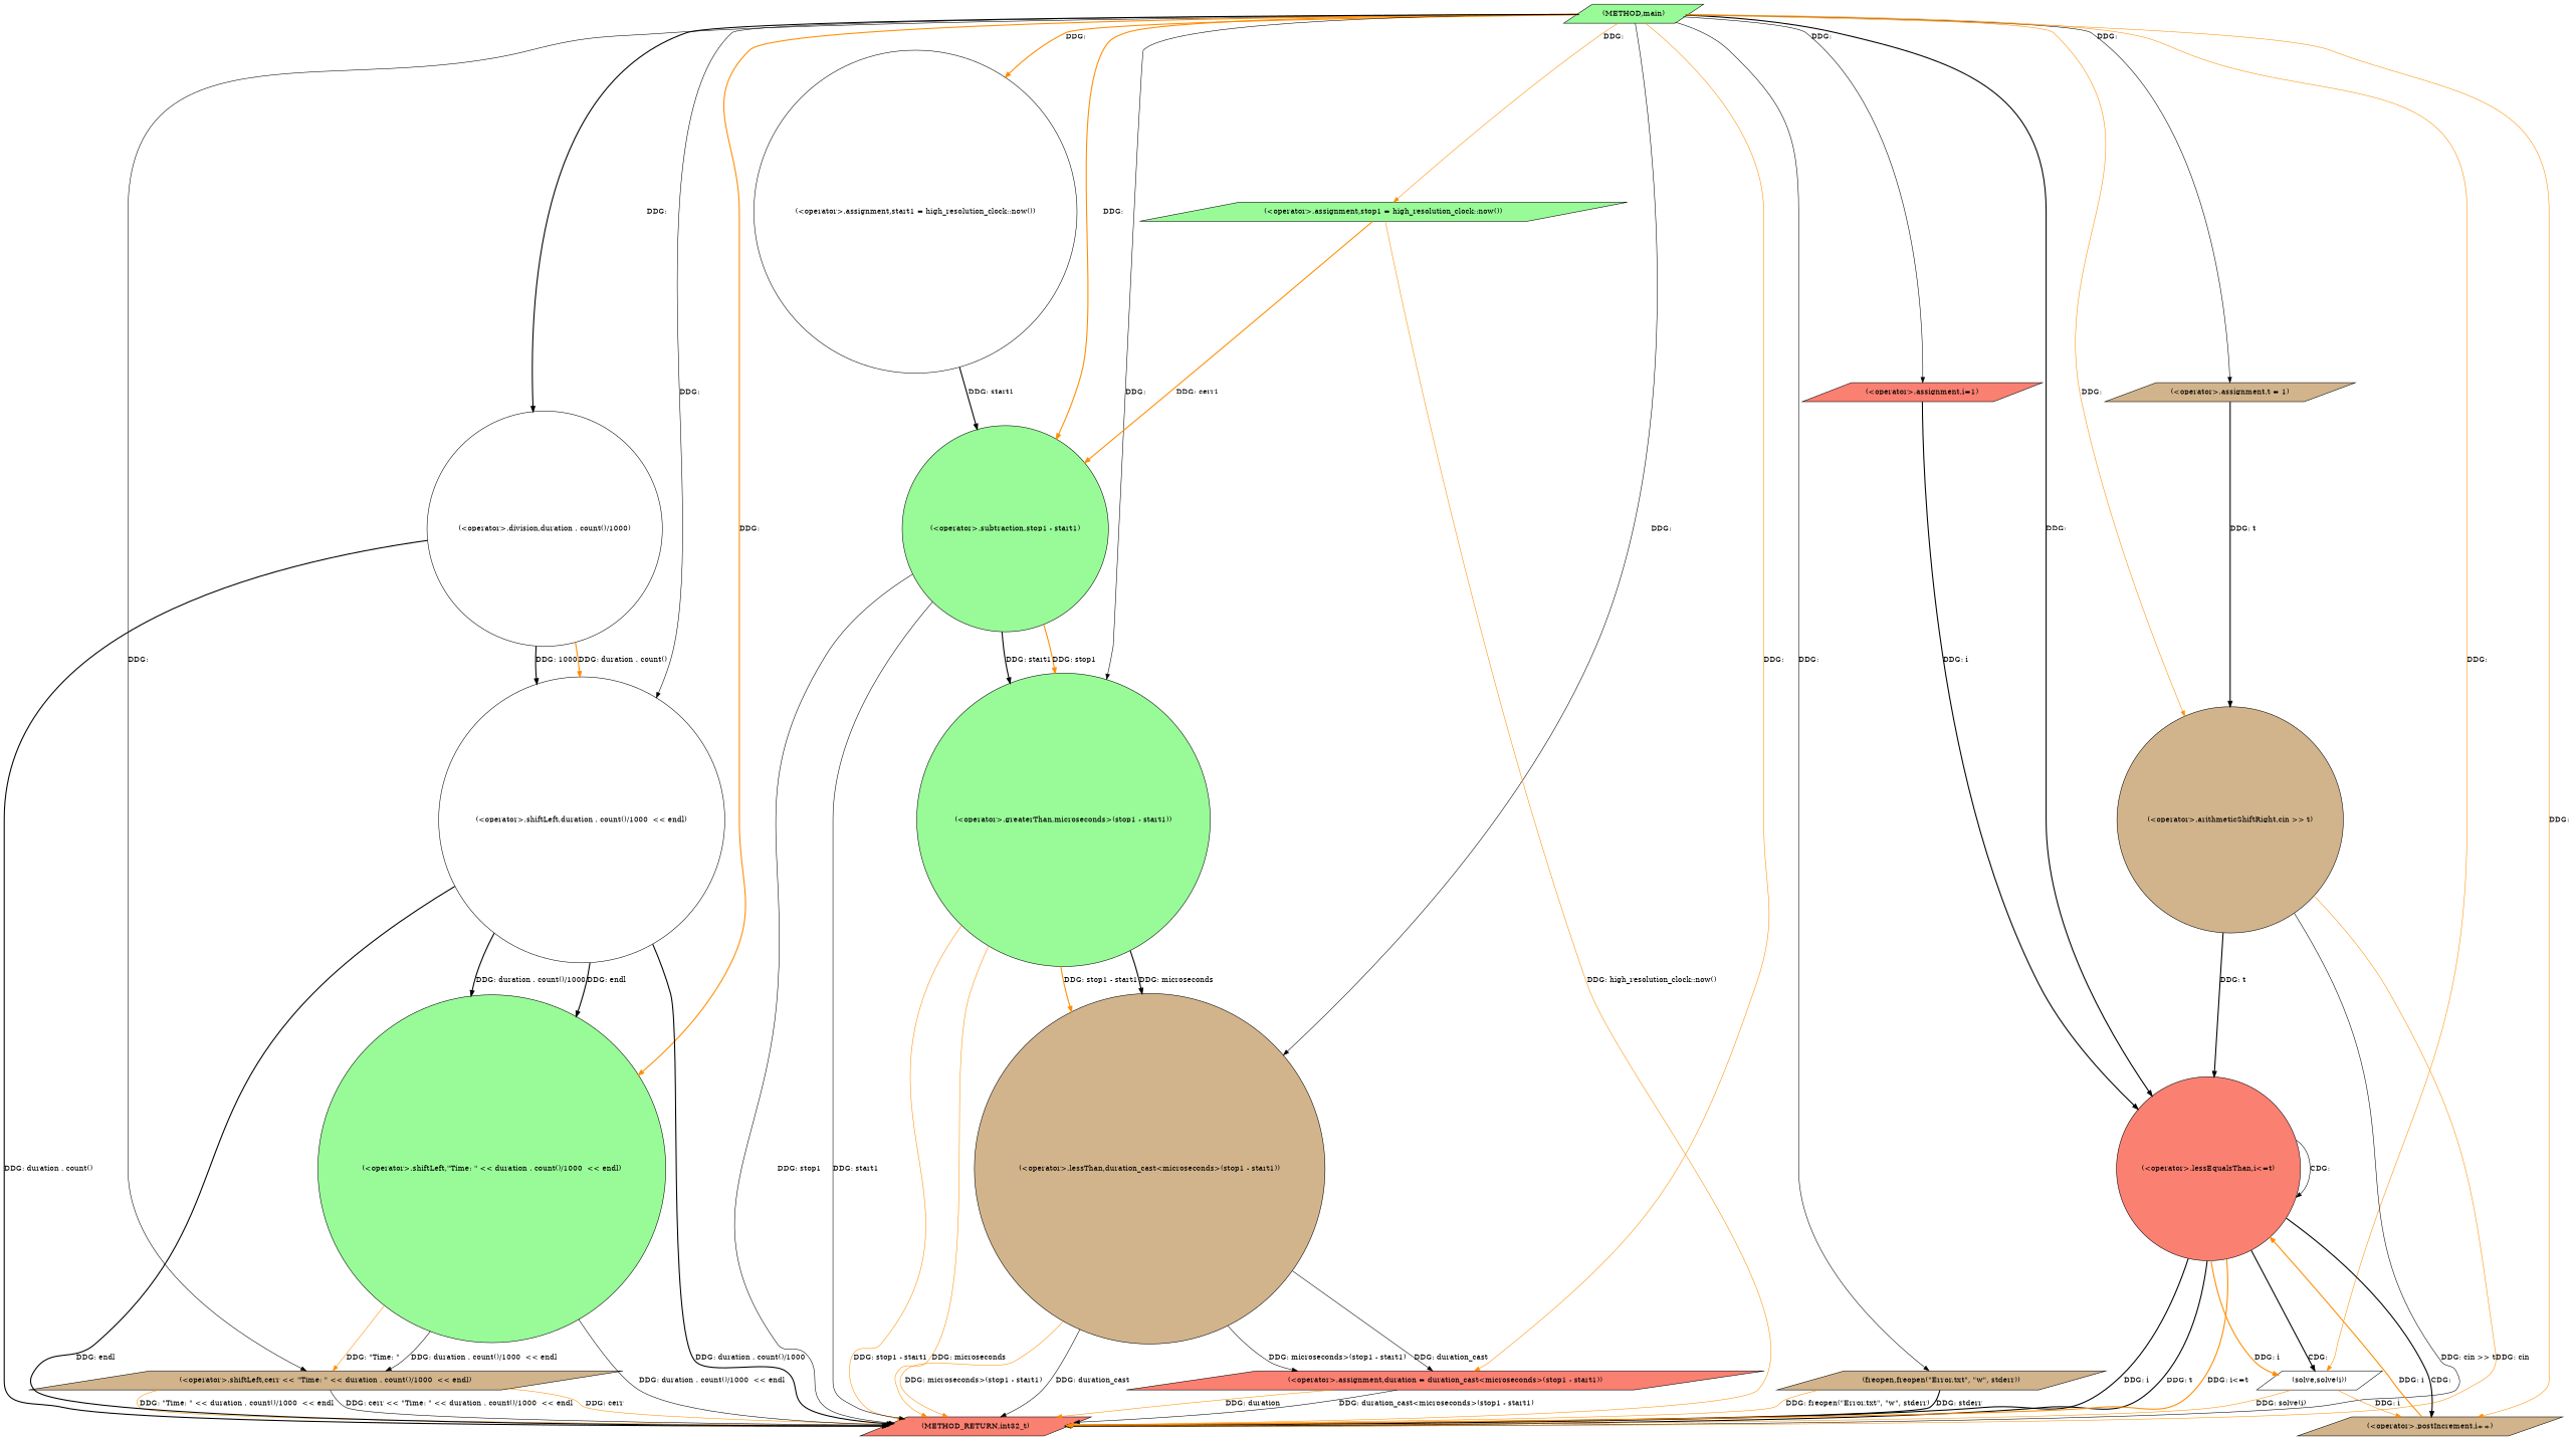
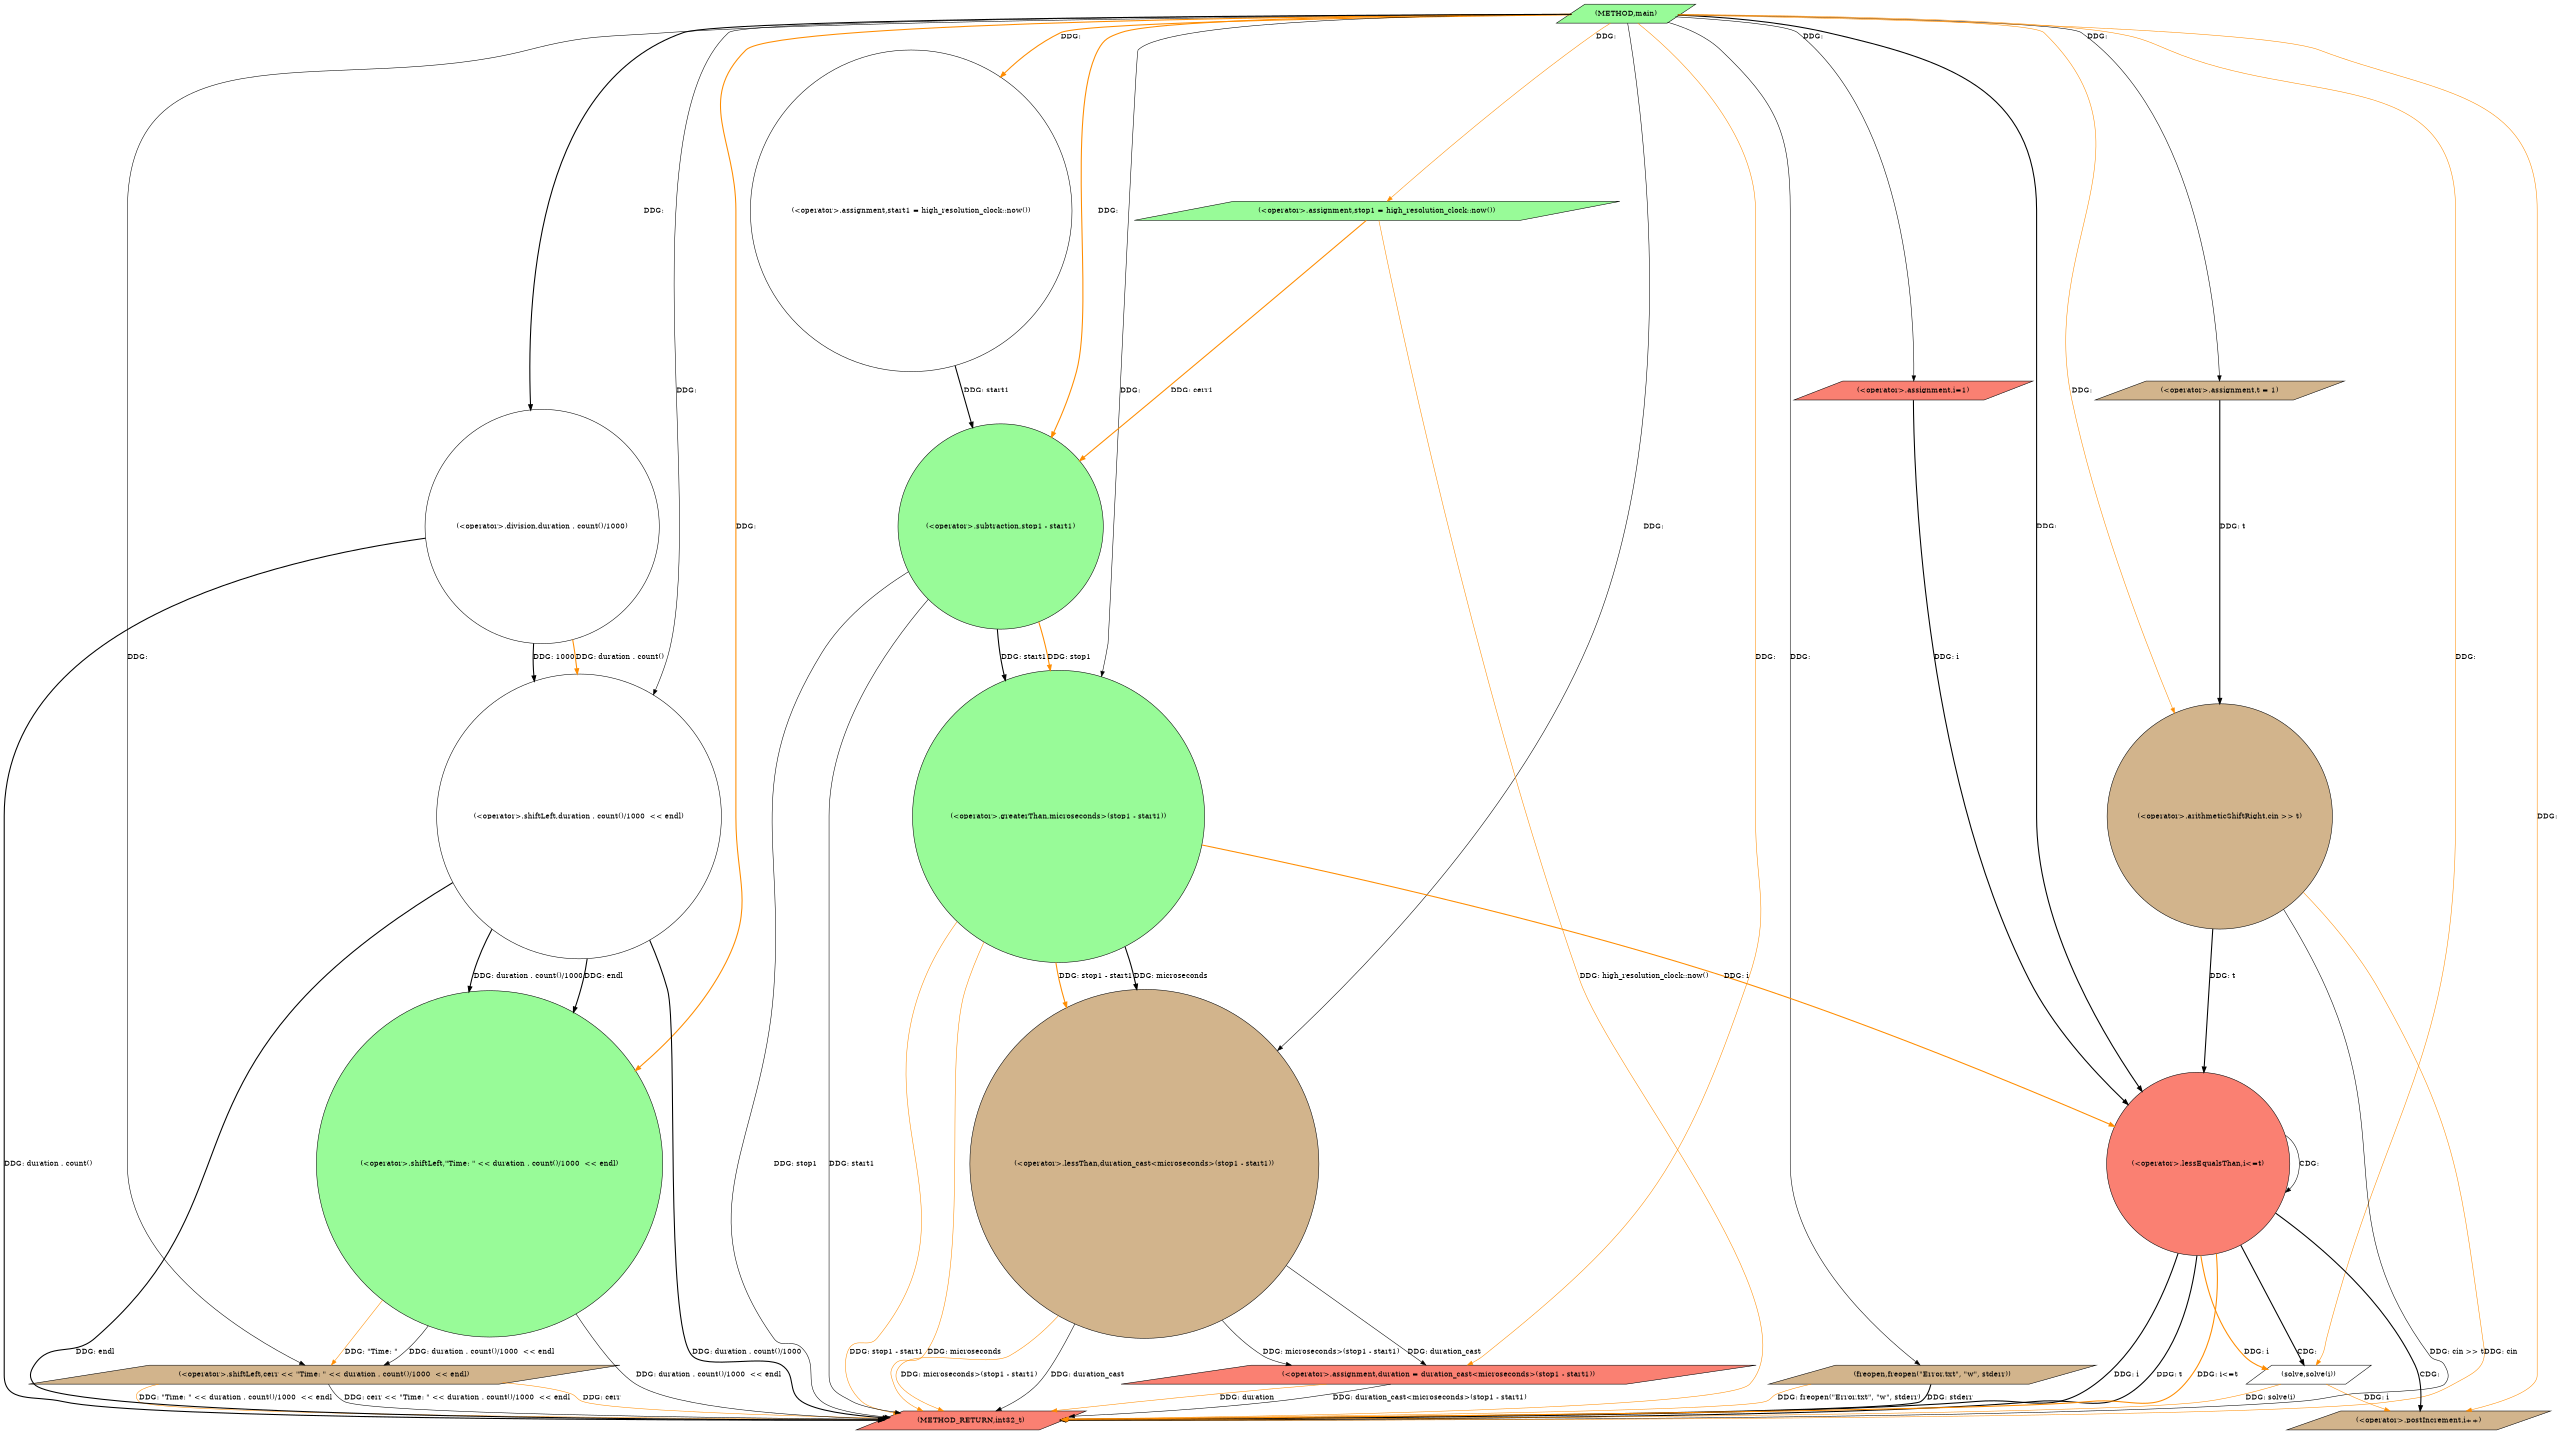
  digraph {
    node [fillcolor=tan shape=parallelogram style=filled]
    edge [color=black style=solid]
    n1 [fillcolor=palegreen label="(METHOD,main)"]
    n2 [label="(freopen,freopen(\"Error.txt\", \"w\", stderr))"]
    n3 [fillcolor=white label="(<operator>.assignment,start1 = high_resolution_clock::now())" shape=circle]
    n4 [label="(<operator>.assignment,t = 1)"]
    n5 [label="(<operator>.arithmeticShiftRight,cin >> t)" shape=circle]
    n6 [fillcolor=palegreen label="(<operator>.assignment,stop1 = high_resolution_clock::now())"]
    n7 [fillcolor=salmon label="(<operator>.assignment,duration = duration_cast<microseconds>(stop1 - start1))"]
    n8 [label="(<operator>.shiftLeft,cerr << \"Time: \" << duration . count()/1000  << endl)"]
    n9 [fillcolor=salmon label="(<operator>.assignment,i=1)"]
    n10 [fillcolor=salmon label="(<operator>.lessEqualsThan,i<=t)" shape=circle]
    n11 [label="(<operator>.postIncrement,i++)"]
    n12 [fillcolor=white label="(solve,solve(i))"]
    n13 [label="(<operator>.lessThan,duration_cast<microseconds>(stop1 - start1))" shape=circle]
    n14 [fillcolor=palegreen label="(<operator>.shiftLeft,\"Time: \" << duration . count()/1000  << endl)" shape=circle]
    n15 [fillcolor=palegreen label="(<operator>.greaterThan,microseconds>(stop1 - start1))" shape=circle]
    n16 [fillcolor=white label="(<operator>.shiftLeft,duration . count()/1000  << endl)" shape=circle]
    n17 [fillcolor=palegreen label="(<operator>.subtraction,stop1 - start1)" shape=circle]
    n18 [fillcolor=white label="(<operator>.division,duration . count()/1000)" shape=circle]
    n19 [fillcolor=salmon label="(METHOD_RETURN,int32_t)"]
    n1 -> n2 [label="DDG: "]
    n1 -> n3 [color=darkorange label="DDG: " style=bold]
    n1 -> n4 [label="DDG: "]
    n1 -> n5 [color=darkorange label="DDG: "]
    n1 -> n6 [color=darkorange label="DDG: "]
    n1 -> n7 [color=darkorange label="DDG: "]
    n1 -> n8 [label="DDG: "]
    n1 -> n9 [label="DDG: "]
    n1 -> n10 [label="DDG: " style=bold]
    n1 -> n11 [color=darkorange label="DDG: "]
    n1 -> n12 [color=darkorange label="DDG: "]
    n1 -> n13 [label="DDG: "]
    n1 -> n14 [color=darkorange label="DDG: " style=bold]
    n1 -> n15 [label="DDG: "]
    n1 -> n16 [label="DDG: "]
    n1 -> n17 [color=darkorange label="DDG: " style=bold]
    n1 -> n18 [label="DDG: " style=bold]
    n2 -> n19 [color=darkorange label="DDG: freopen(\"Error.txt\", \"w\", stderr)"]
    n2 -> n19 [label="DDG: stderr" style=bold]
    n3 -> n17 [label="DDG: start1" style=bold]
    n4 -> n5 [label="DDG: t" style=bold]
    n5 -> n10 [label="DDG: t" style=bold]
    n5 -> n19 [label="DDG: cin >> t"]
    n5 -> n19 [color=darkorange label="DDG: cin"]
    n6 -> n17 [color=darkorange label="DDG: cerr1" style=bold]
    n6 -> n19 [color=darkorange label="DDG: high_resolution_clock::now()"]
    n7 -> n19 [color=darkorange label="DDG: duration"]
    n7 -> n19 [label="DDG: duration_cast<microseconds>(stop1 - start1)"]
    n8 -> n19 [color=darkorange label="DDG: \"Time: \" << duration . count()/1000  << endl"]
    n8 -> n19 [label="DDG: cerr << \"Time: \" << duration . count()/1000  << endl"]
    n8 -> n19 [color=darkorange label="DDG: cerr"]
    n9 -> n10 [label="DDG: i" style=bold]
    n10 -> n10 [label="CDG: "]
    n10 -> n11 [label="CDG: " style=bold]
    n10 -> n12 [color=darkorange label="DDG: i" style=bold]
    n10 -> n12 [label="CDG: " style=bold]
    n10 -> n19 [label="DDG: i" style=bold]
    n10 -> n19 [label="DDG: t" style=bold]
    n10 -> n19 [color=darkorange label="DDG: i<=t" style=bold]
-   n11 -> n10 [color=darkorange label="DDG: i" style=bold]
+   n15 -> n10 [color=darkorange label="DDG: i" style=bold]
    n12 -> n11 [color=darkorange label="DDG: i"]
    n12 -> n19 [color=darkorange label="DDG: solve(i)"]
    n13 -> n7 [label="DDG: duration_cast"]
    n13 -> n7 [label="DDG: microseconds>(stop1 - start1)"]
    n13 -> n19 [color=darkorange label="DDG: microseconds>(stop1 - start1)"]
    n13 -> n19 [label="DDG: duration_cast"]
    n14 -> n8 [color=darkorange label="DDG: \"Time: \""]
    n14 -> n8 [label="DDG: duration . count()/1000  << endl"]
    n14 -> n19 [label="DDG: duration . count()/1000  << endl"]
    n15 -> n13 [color=darkorange label="DDG: stop1 - start1" style=bold]
    n15 -> n13 [label="DDG: microseconds" style=bold]
    n15 -> n19 [color=darkorange label="DDG: stop1 - start1"]
    n15 -> n19 [color=darkorange label="DDG: microseconds"]
    n16 -> n14 [label="DDG: duration . count()/1000" style=bold]
    n16 -> n14 [label="DDG: endl" style=bold]
    n16 -> n19 [label="DDG: duration . count()/1000" style=bold]
    n16 -> n19 [label="DDG: endl" style=bold]
    n17 -> n15 [label="DDG: start1" style=bold]
    n17 -> n15 [color=darkorange label="DDG: stop1" style=bold]
    n17 -> n19 [label="DDG: stop1"]
    n17 -> n19 [label="DDG: start1"]
    n18 -> n16 [label="DDG: 1000" style=bold]
    n18 -> n16 [color=darkorange label="DDG: duration . count()" style=bold]
    n18 -> n19 [label="DDG: duration . count()" style=bold]
  }
